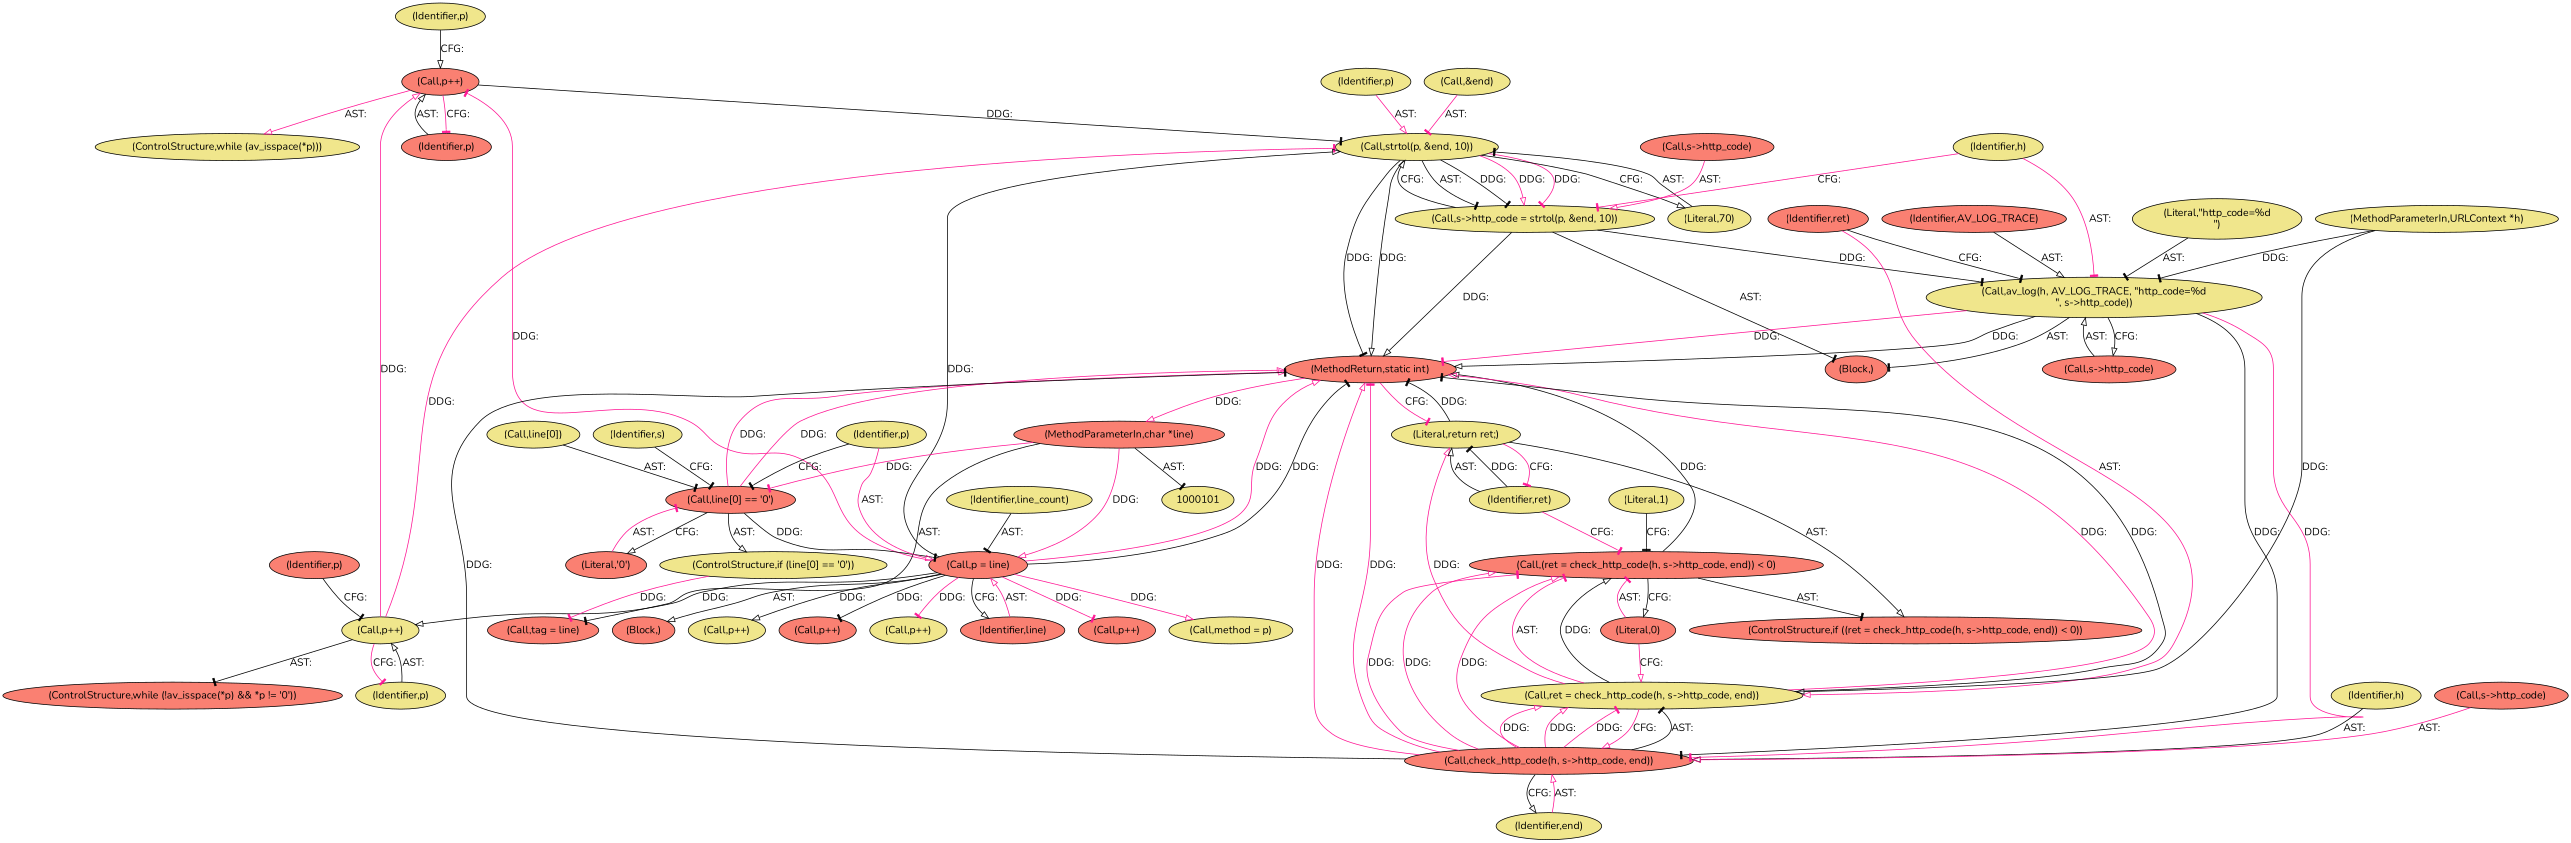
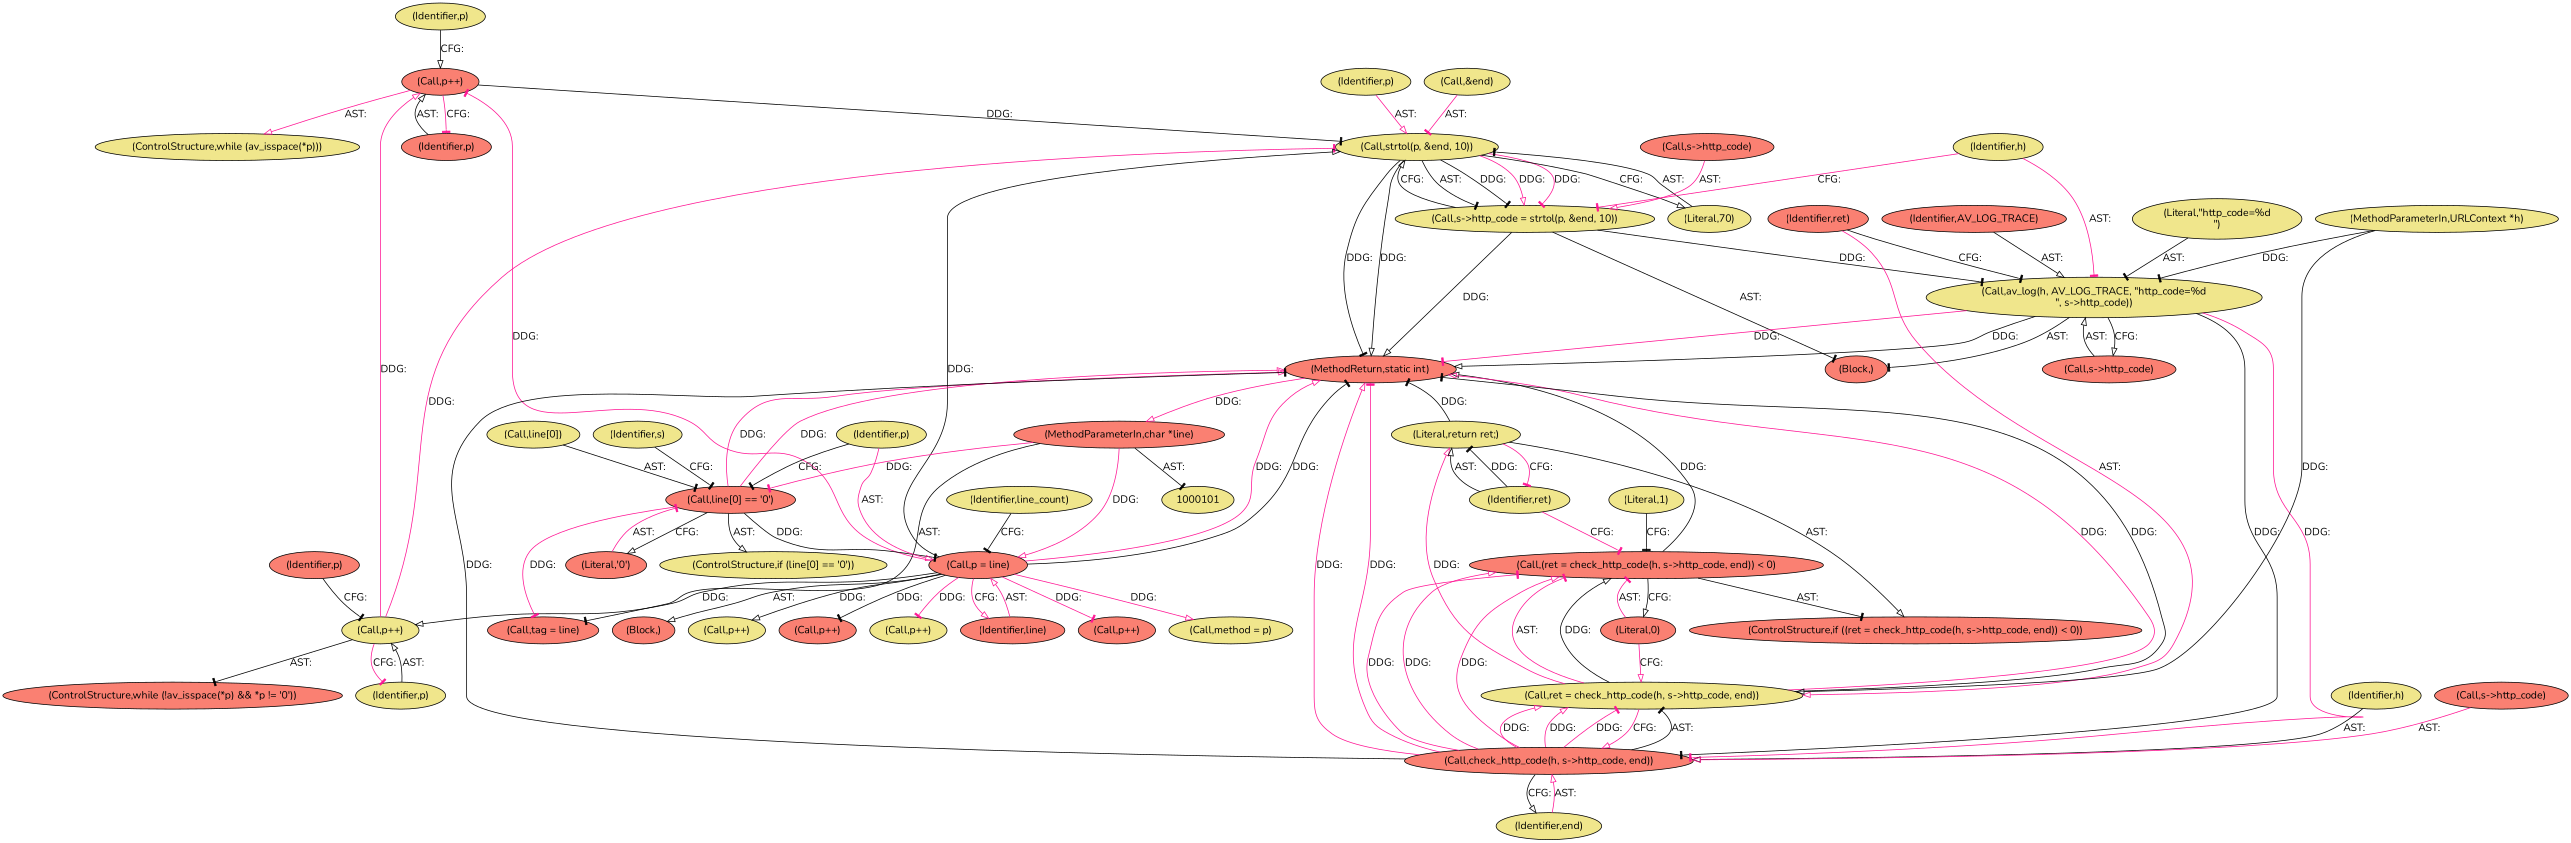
  digraph {
    fontname=Nunito
    node [fillcolor=khaki fontname=Nunito style=filled]
    edge [arrowhead=tee color=black fontname=Nunito]
    n1 [fillcolor=salmon label="(Call,p++)"]
    n2 [label="(Call,strtol(p, &end, 10))"]
    n3 [fillcolor=salmon label="(Identifier,p)"]
    n4 [label="(ControlStructure,while (av_isspace(*p)))"]
    n5 [fillcolor=salmon label="(MethodReturn,static int)"]
    n6 [label="(Call,s->http_code = strtol(p, &end, 10))"]
    n7 [label="(Literal,70)"]
    n8 [label="(Call,p++)"]
    n9 [fillcolor=salmon label="(ControlStructure,while (!av_isspace(*p) && *p != '\0'))"]
    n10 [label="(Identifier,p)"]
    n11 [fillcolor=salmon label="(Call,p = line)"]
    n12 [fillcolor=salmon label="(Block,)"]
    n13 [label="(Call,p++)"]
    n14 [fillcolor=salmon label="(Call,p++)"]
    n15 [label="(Call,p++)"]
    n16 [fillcolor=salmon label="(Identifier,line)"]
    n17 [fillcolor=salmon label="(Call,p++)"]
    n18 [label="(Call,method = p)"]
    n19 [fillcolor=salmon label="(MethodParameterIn,char *line)"]
    n20 [label="(Literal,return ret;)"]
    n21 [fillcolor=salmon label="(Call,line[0] == '\0')"]
    n22 [fillcolor=salmon label="(Call,tag = line)"]
    n23 [label="(ControlStructure,if (line[0] == '\0'))"]
    n24 [fillcolor=salmon label="(Literal,'\0')"]
    1000101
    n26 [label="(Call,av_log(h, AV_LOG_TRACE, \"http_code=%d\n\", s->http_code))"]
    n27 [fillcolor=salmon label="(Block,)"]
    n28 [fillcolor=salmon label="(Call,check_http_code(h, s->http_code, end))"]
    n29 [fillcolor=salmon label="(Call,s->http_code)"]
    n30 [fillcolor=salmon label="(Call,(ret = check_http_code(h, s->http_code, end)) < 0)"]
    n31 [label="(Call,ret = check_http_code(h, s->http_code, end))"]
    n32 [label="(Identifier,end)"]
    n33 [fillcolor=salmon label="(Literal,0)"]
    n34 [fillcolor=salmon label="(ControlStructure,if ((ret = check_http_code(h, s->http_code, end)) < 0))"]
    n35 [label="(Identifier,ret)"]
    n36 [label="(Identifier,s)"]
    n37 [label="(Call,&end)"]
    n38 [label="(Identifier,p)"]
    n39 [label="(Identifier,p)"]
    n40 [label="(Literal,1)"]
    n41 [fillcolor=salmon label="(Identifier,p)"]
    n42 [label="(Identifier,h)"]
    n43 [label="(Call,line[0])"]
    n44 [label="(Literal,\"http_code=%d\n\")"]
    n45 [fillcolor=salmon label="(Call,s->http_code)"]
    n46 [label="(Identifier,line_count)"]
    n47 [fillcolor=salmon label="(Identifier,AV_LOG_TRACE)"]
    n48 [fillcolor=salmon label="(Call,s->http_code)"]
    n49 [label="(Identifier,h)"]
    n50 [fillcolor=salmon label="(Identifier,ret)"]
    n51 [label="(MethodParameterIn,URLContext *h)"]
    n52 [label="(Identifier,p)"]
    n1 -> n2 [label="DDG: "]
    n1 -> n3 [color=deeppink label="CFG: "]
    n1 -> n4 [arrowhead=onormal color=deeppink label="AST: "]
    n2 -> n5 [arrowhead=onormal label="DDG: "]
    n2 -> n5 [label="DDG: "]
    n2 -> n6 [label="AST: "]
    n2 -> n6 [label="DDG: "]
    n2 -> n6 [arrowhead=onormal color=deeppink label="DDG: "]
    n2 -> n6 [color=deeppink label="DDG: "]
    n2 -> n7 [arrowhead=onormal label="CFG: "]
    n3 -> n1 [arrowhead=onormal label="AST: "]
    n5 -> n19 [arrowhead=onormal color=deeppink label="DDG: "]
-   n5 -> n20 [color=deeppink label="CFG: "]
    n6 -> n2 [arrowhead=onormal label="CFG: "]
    n6 -> n5 [arrowhead=onormal label="DDG: "]
    n6 -> n26 [label="DDG: "]
    n6 -> n27 [label="AST: "]
    n7 -> n2 [label="AST: "]
    n8 -> n1 [arrowhead=onormal color=deeppink label="DDG: "]
    n8 -> n2 [color=deeppink label="DDG: "]
    n8 -> n9 [label="AST: "]
    n8 -> n10 [color=deeppink label="CFG: "]
    n10 -> n8 [arrowhead=onormal label="AST: "]
    n11 -> n1 [color=deeppink label="DDG: "]
    n11 -> n2 [arrowhead=onormal label="DDG: "]
    n11 -> n5 [arrowhead=onormal color=deeppink label="DDG: "]
    n11 -> n5 [label="DDG: "]
    n11 -> n8 [arrowhead=onormal label="DDG: "]
    n11 -> n12 [arrowhead=onormal label="AST: "]
    n11 -> n13 [arrowhead=onormal label="DDG: "]
    n11 -> n14 [label="DDG: "]
    n11 -> n15 [color=deeppink label="DDG: "]
-   n11 -> n16 [arrowhead=onormal label="CFG: "]
+   n11 -> n16 [arrowhead=onormal color=deeppink label="CFG: "]
    n11 -> n17 [color=deeppink label="DDG: "]
    n11 -> n18 [arrowhead=onormal color=deeppink label="DDG: "]
    n16 -> n11 [arrowhead=onormal color=deeppink label="AST: "]
    n19 -> n11 [arrowhead=onormal color=deeppink label="DDG: "]
    n19 -> n21 [color=deeppink label="DDG: "]
    n19 -> n22 [label="AST: "]
    n19 -> 1000101 [label="AST: "]
    n20 -> n5 [label="DDG: "]
    n20 -> n34 [arrowhead=onormal label="AST: "]
    n20 -> n35 [color=deeppink label="CFG: "]
    n21 -> n5 [arrowhead=onormal color=deeppink label="DDG: "]
    n21 -> n5 [arrowhead=onormal color=deeppink label="DDG: "]
    n21 -> n11 [label="DDG: "]
-   n23 -> n22 [color=deeppink label="DDG: "]
+   n21 -> n22 [color=deeppink label="DDG: "]
    n21 -> n23 [arrowhead=onormal label="AST: "]
    n21 -> n24 [arrowhead=onormal label="CFG: "]
    n24 -> n21 [color=deeppink label="AST: "]
    n26 -> n5 [arrowhead=onormal label="DDG: "]
    n26 -> n5 [color=deeppink label="DDG: "]
    n26 -> n27 [label="AST: "]
    n26 -> n28 [label="DDG: "]
    n26 -> n28 [color=deeppink label="DDG: "]
    n26 -> n29 [arrowhead=onormal label="CFG: "]
    n28 -> n5 [label="DDG: "]
    n28 -> n5 [arrowhead=onormal color=deeppink label="DDG: "]
    n28 -> n5 [color=deeppink label="DDG: "]
    n28 -> n30 [color=deeppink label="DDG: "]
    n28 -> n30 [arrowhead=onormal color=deeppink label="DDG: "]
    n28 -> n30 [arrowhead=onormal color=deeppink label="DDG: "]
    n28 -> n31 [label="AST: "]
    n28 -> n31 [arrowhead=onormal color=deeppink label="DDG: "]
    n28 -> n31 [arrowhead=onormal color=deeppink label="DDG: "]
    n28 -> n31 [color=deeppink label="DDG: "]
    n28 -> n32 [arrowhead=onormal label="CFG: "]
    n29 -> n26 [arrowhead=onormal label="AST: "]
    n30 -> n5 [arrowhead=onormal label="DDG: "]
    n30 -> n33 [arrowhead=onormal label="CFG: "]
    n30 -> n34 [label="AST: "]
    n31 -> n5 [arrowhead=onormal color=deeppink label="DDG: "]
    n31 -> n5 [label="DDG: "]
    n31 -> n20 [arrowhead=onormal color=deeppink label="DDG: "]
    n31 -> n28 [arrowhead=onormal color=deeppink label="CFG: "]
    n31 -> n30 [color=deeppink label="AST: "]
    n31 -> n30 [arrowhead=onormal label="DDG: "]
    n32 -> n28 [arrowhead=onormal color=deeppink label="AST: "]
    n33 -> n30 [color=deeppink label="AST: "]
    n33 -> n31 [arrowhead=onormal color=deeppink label="CFG: "]
    n35 -> n20 [arrowhead=onormal label="AST: "]
    n35 -> n20 [label="DDG: "]
    n35 -> n30 [color=deeppink label="CFG: "]
    n36 -> n21 [label="CFG: "]
    n37 -> n2 [color=deeppink label="AST: "]
    n38 -> n11 [arrowhead=onormal color=deeppink label="AST: "]
    n38 -> n21 [label="CFG: "]
    n39 -> n2 [arrowhead=onormal color=deeppink label="AST: "]
    n40 -> n30 [label="CFG: "]
    n41 -> n8 [label="CFG: "]
    n42 -> n28 [arrowhead=onormal label="AST: "]
    n43 -> n21 [label="AST: "]
    n44 -> n26 [label="AST: "]
    n45 -> n28 [arrowhead=onormal color=deeppink label="AST: "]
-   n46 -> n11 [label="AST: "]
+   n46 -> n11 [label="CFG: "]
    n47 -> n26 [arrowhead=onormal label="AST: "]
    n48 -> n6 [arrowhead=onormal color=deeppink label="AST: "]
    n49 -> n6 [color=deeppink label="CFG: "]
    n49 -> n26 [color=deeppink label="AST: "]
    n50 -> n26 [label="CFG: "]
    n50 -> n31 [arrowhead=onormal color=deeppink label="AST: "]
    n51 -> n26 [label="DDG: "]
    n51 -> n31 [arrowhead=onormal label="DDG: "]
    n52 -> n1 [arrowhead=onormal label="CFG: "]
  }
